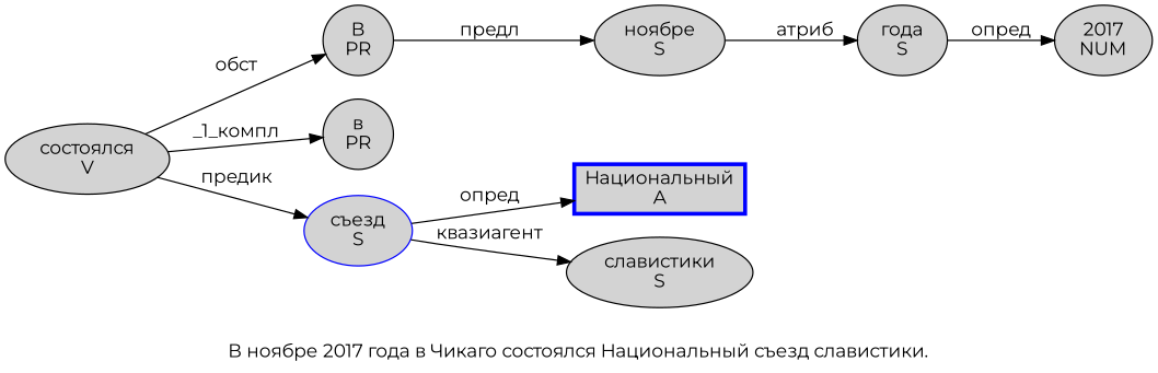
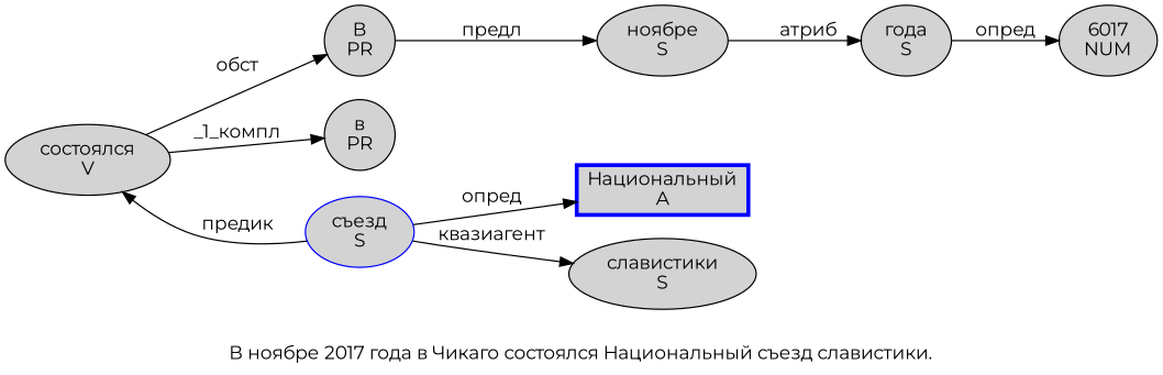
  digraph {
    fontname=Montserrat
    label="В ноябре 2017 года в Чикаго состоялся Национальный съезд славистики."
    rankdir=LR
    node [fillcolor=lightgray fontname=Montserrat penwidth=1 shape=ellipse style=filled]
    edge [fontname=Montserrat]
    n1 [label="В\nPR"]
    n2 [label="ноябре\nS"]
    n3 [label="года\nS"]
-   n4 [label="2017\nNUM"]
+   n4 [label="6017\nNUM"]
    n5 [label="в\nPR"]
    n6 [label="состоялся\nV"]
    n7 [color=blue label="съезд\nS"]
    n8 [color=blue label="Национальный\nA" penwidth=3 shape=box]
    n9 [label="славистики\nS"]
    n1 -> n2 [label="предл"]
    n2 -> n3 [label="атриб"]
    n3 -> n4 [label="опред"]
    n6 -> n1 [label="обст"]
    n6 -> n5 [label="_1_компл"]
-   n6 -> n7 [label="предик"]
+   n7 -> n6 [label="предик"]
    n7 -> n8 [label="опред"]
    n7 -> n9 [label="квазиагент"]
  }
